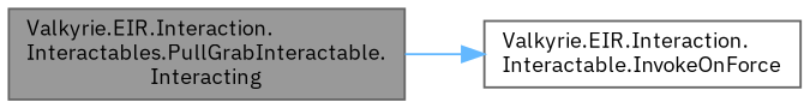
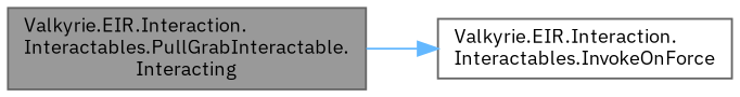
  digraph {
    rankdir=LR
    fontname="IBM Plex Sans"
    node [fontname="IBM Plex Sans" fontsize=10 shape=box style=filled]
    n1 [color=gray40 fillcolor=grey60 fontcolor=black height=0.2 label="Valkyrie.EIR.Interaction.\lInteractables.PullGrabInteractable.\lInteracting" width=0.4]
-   n2 [color=grey40 fillcolor=white height=0.2 label="Valkyrie.EIR.Interaction.\lInteractable.InvokeOnForce" width=0.4]
+   n2 [color=grey40 fillcolor=white height=0.2 label="Valkyrie.EIR.Interaction.\lInteractables.InvokeOnForce" width=0.4]
    n1 -> n2 [color=steelblue1 fontname="IBM Plex Sans" fontsize=10 labelfontname=Helvetica labelfontsize=10 style=solid]
  }
